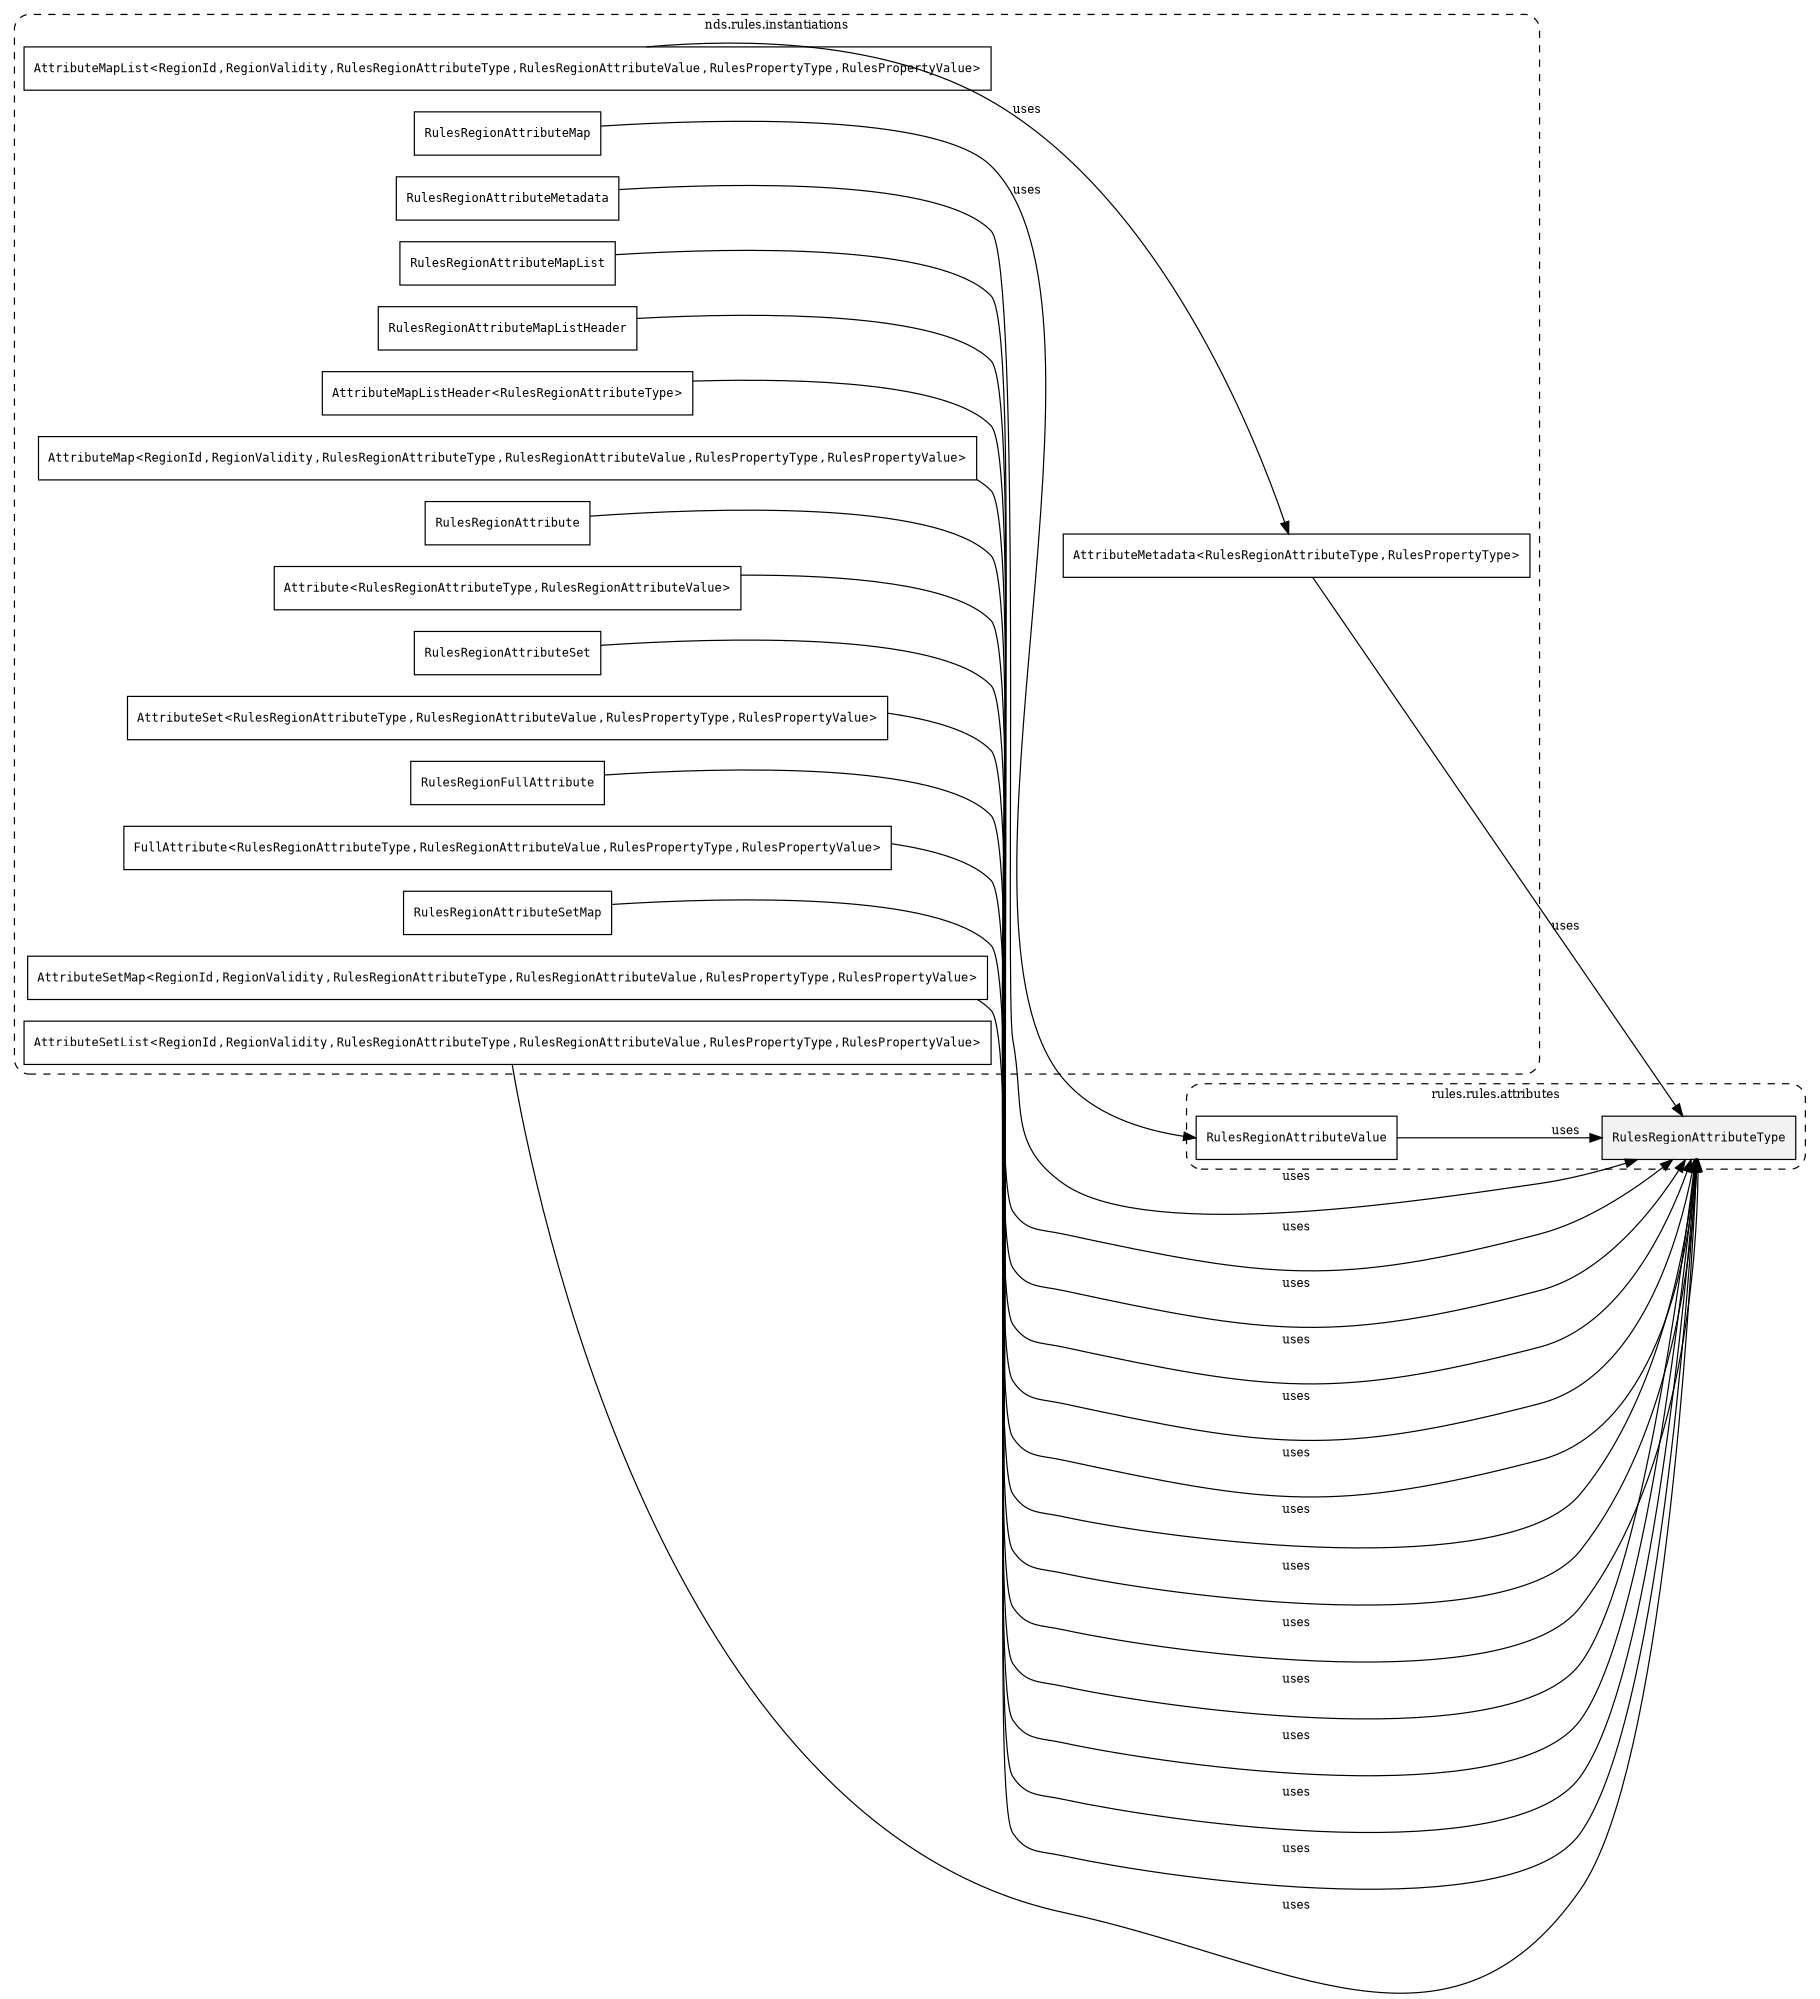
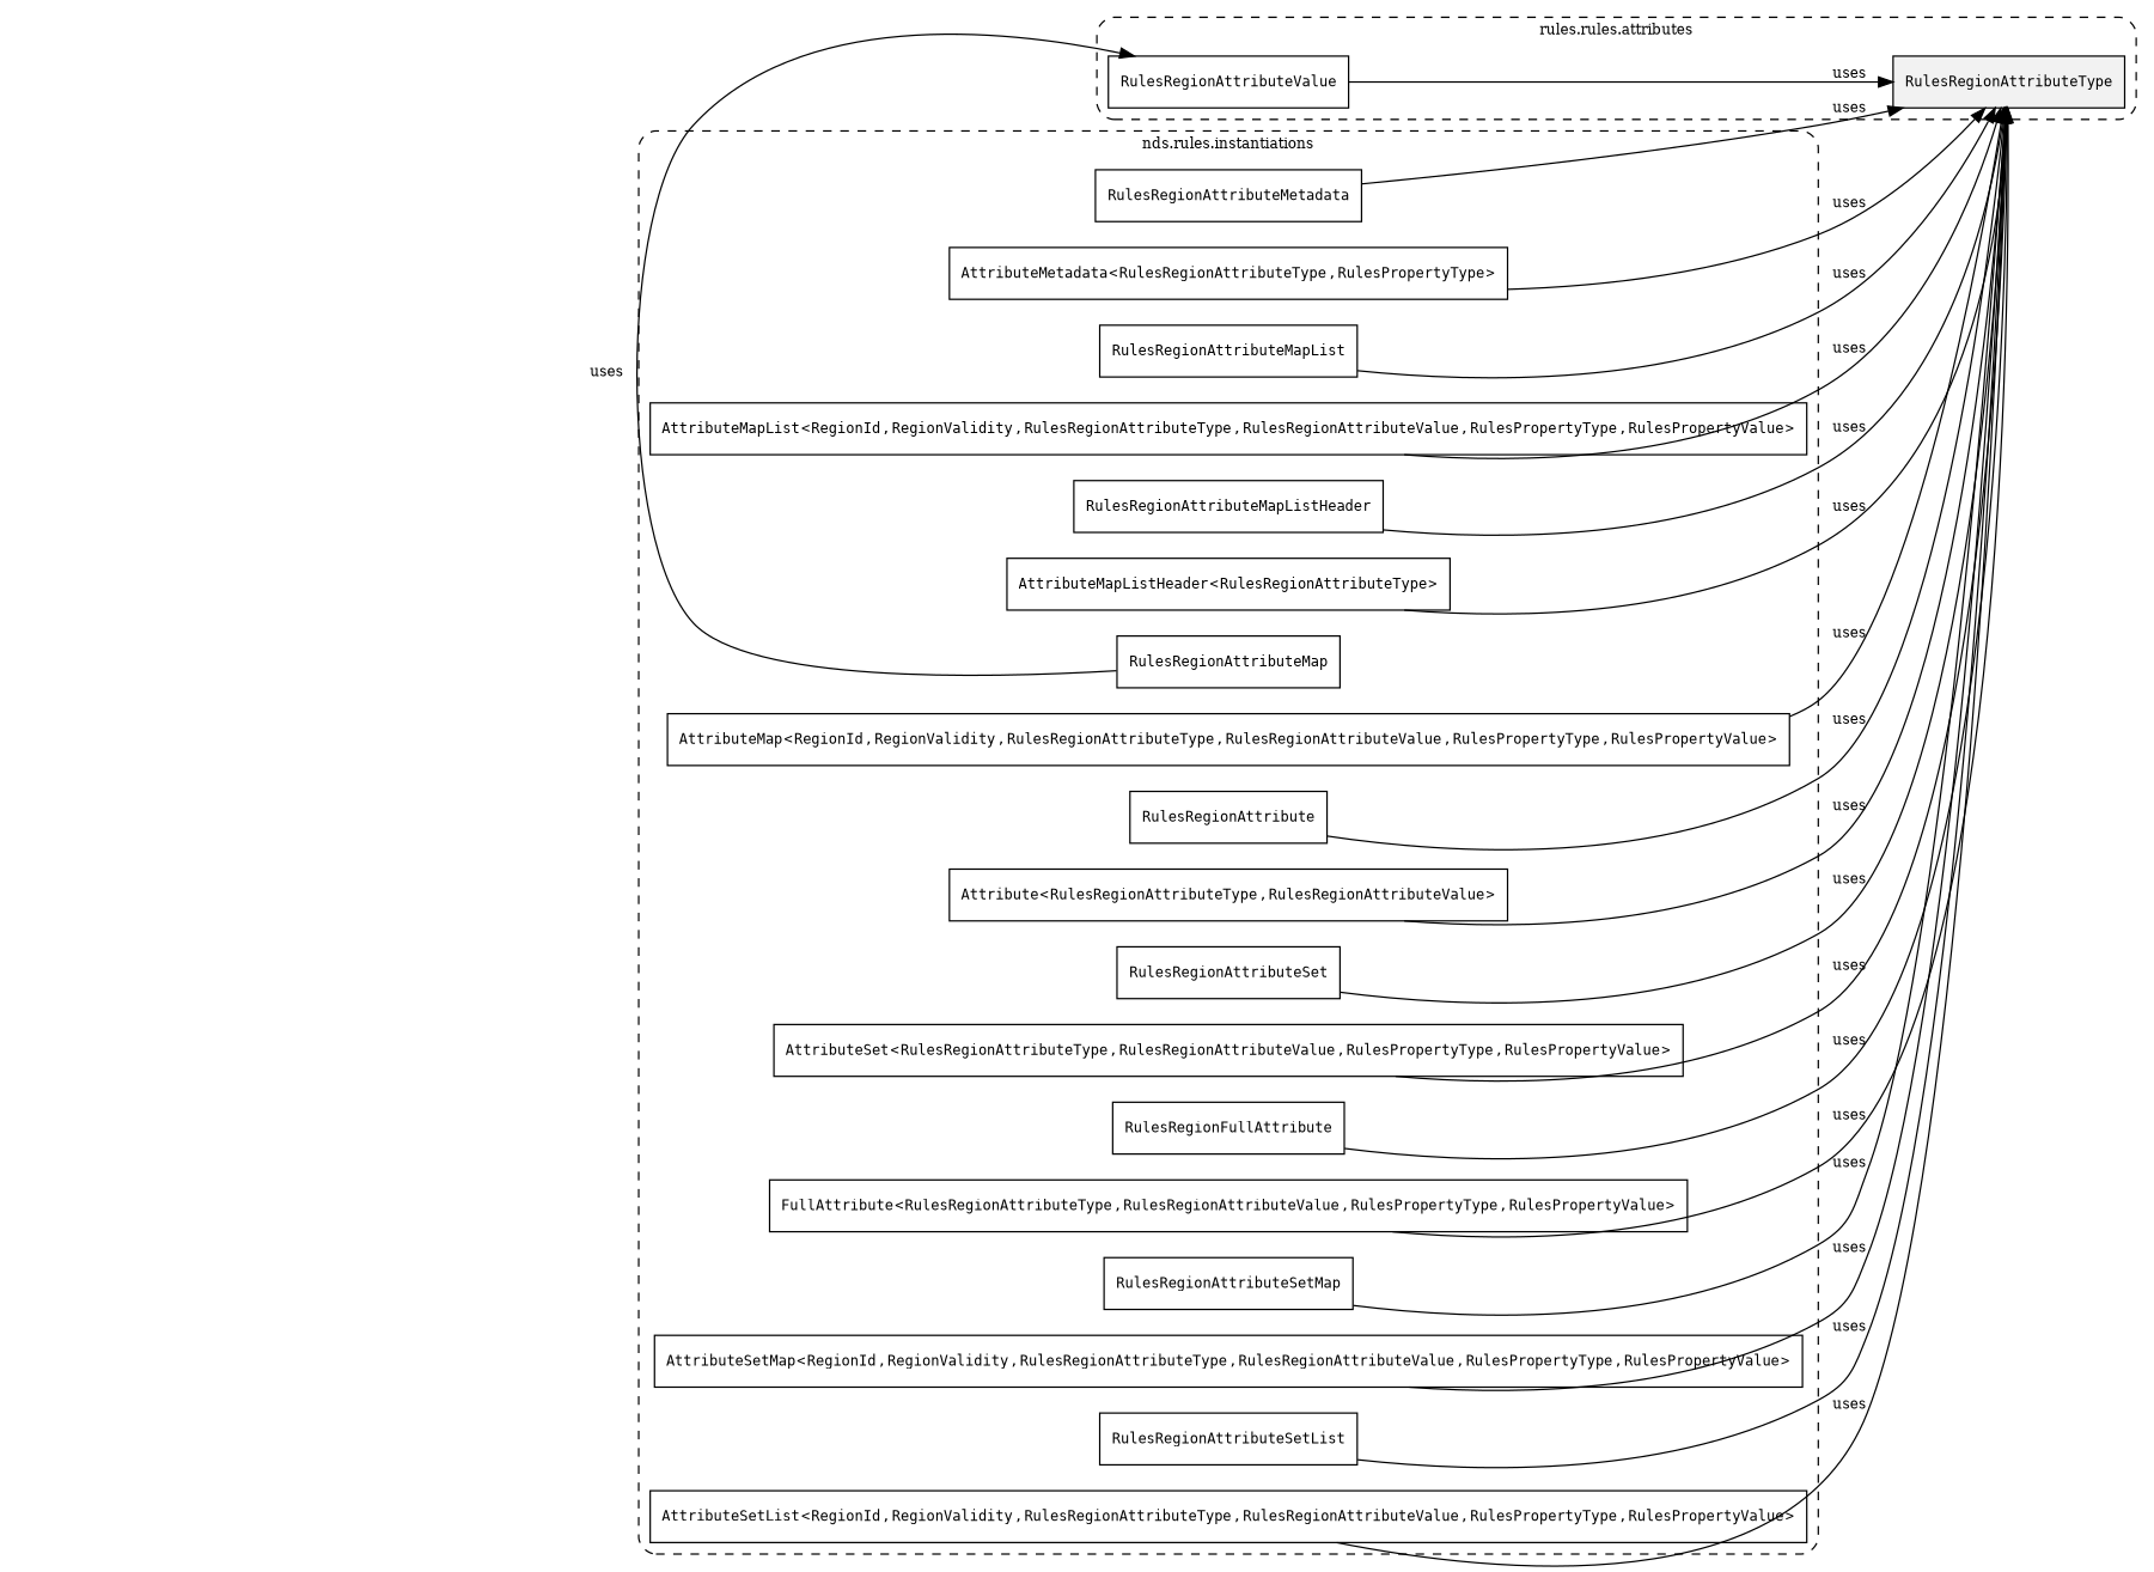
  digraph {
    fontsize=10
    rankdir=LR
    node [fontsize=10 shape=box]
    edge [fontsize=10]
    n1 [fillcolor="#0000000D" label=<<font face="monospace"><table align="center" border="0" cellspacing="0" cellpadding="0"><tr><td href="../../../content/packages/nds.rules.attributes.html#Enum-RulesRegionAttributeType" title="Enum defined in nds.rules.attributes">RulesRegionAttributeType</td></tr></table></font>> style=filled]
    n2 [label=<<font face="monospace"><table align="center" border="0" cellspacing="0" cellpadding="0"><tr><td href="../../../content/packages/nds.rules.attributes.html#Choice-RulesRegionAttributeValue" title="Choice defined in nds.rules.attributes">RulesRegionAttributeValue</td></tr></table></font>>]
    n3 [label=<<font face="monospace"><table align="center" border="0" cellspacing="0" cellpadding="0"><tr><td href="../../../content/packages/nds.rules.instantiations.html#InstantiateType-RulesRegionAttributeMetadata" title="InstantiateType defined in nds.rules.instantiations">RulesRegionAttributeMetadata</td></tr></table></font>>]
    n4 [label=<<font face="monospace"><table align="center" border="0" cellspacing="0" cellpadding="0"><tr><td href="../../../content/packages/nds.core.attributemap.html#Structure-AttributeMetadata" title="Structure defined in nds.core.attributemap">AttributeMetadata</td><td>&lt;</td><td><table align="center" border="0" cellspacing="0" cellpadding="0"><tr><td href="../../../content/packages/nds.rules.attributes.html#Enum-RulesRegionAttributeType" title="Enum defined in nds.rules.attributes">RulesRegionAttributeType</td></tr></table></td><td>,</td><td><table align="center" border="0" cellspacing="0" cellpadding="0"><tr><td href="../../../content/packages/nds.rules.properties.html#Structure-RulesPropertyType" title="Structure defined in nds.rules.properties">RulesPropertyType</td></tr></table></td><td>&gt;</td></tr></table></font>>]
    n5 [label=<<font face="monospace"><table align="center" border="0" cellspacing="0" cellpadding="0"><tr><td href="../../../content/packages/nds.rules.instantiations.html#InstantiateType-RulesRegionAttributeMapList" title="InstantiateType defined in nds.rules.instantiations">RulesRegionAttributeMapList</td></tr></table></font>>]
    n6 [label=<<font face="monospace"><table align="center" border="0" cellspacing="0" cellpadding="0"><tr><td href="../../../content/packages/nds.core.attributemap.html#Structure-AttributeMapList" title="Structure defined in nds.core.attributemap">AttributeMapList</td><td>&lt;</td><td><table align="center" border="0" cellspacing="0" cellpadding="0"><tr><td href="../../../content/packages/nds.core.types.html#Subtype-RegionId" title="Subtype defined in nds.core.types">RegionId</td></tr></table></td><td>,</td><td><table align="center" border="0" cellspacing="0" cellpadding="0"><tr><td href="../../../content/packages/nds.rules.types.html#Structure-RegionValidity" title="Structure defined in nds.rules.types">RegionValidity</td></tr></table></td><td>,</td><td><table align="center" border="0" cellspacing="0" cellpadding="0"><tr><td href="../../../content/packages/nds.rules.attributes.html#Enum-RulesRegionAttributeType" title="Enum defined in nds.rules.attributes">RulesRegionAttributeType</td></tr></table></td><td>,</td><td><table align="center" border="0" cellspacing="0" cellpadding="0"><tr><td href="../../../content/packages/nds.rules.attributes.html#Choice-RulesRegionAttributeValue" title="Choice defined in nds.rules.attributes">RulesRegionAttributeValue</td></tr></table></td><td>,</td><td><table align="center" border="0" cellspacing="0" cellpadding="0"><tr><td href="../../../content/packages/nds.rules.properties.html#Structure-RulesPropertyType" title="Structure defined in nds.rules.properties">RulesPropertyType</td></tr></table></td><td>,</td><td><table align="center" border="0" cellspacing="0" cellpadding="0"><tr><td href="../../../content/packages/nds.rules.properties.html#Structure-RulesPropertyValue" title="Structure defined in nds.rules.properties">RulesPropertyValue</td></tr></table></td><td>&gt;</td></tr></table></font>>]
    n7 [label=<<font face="monospace"><table align="center" border="0" cellspacing="0" cellpadding="0"><tr><td href="../../../content/packages/nds.rules.instantiations.html#InstantiateType-RulesRegionAttributeMapListHeader" title="InstantiateType defined in nds.rules.instantiations">RulesRegionAttributeMapListHeader</td></tr></table></font>>]
    n8 [label=<<font face="monospace"><table align="center" border="0" cellspacing="0" cellpadding="0"><tr><td href="../../../content/packages/nds.core.attributemap.html#Structure-AttributeMapListHeader" title="Structure defined in nds.core.attributemap">AttributeMapListHeader</td><td>&lt;</td><td><table align="center" border="0" cellspacing="0" cellpadding="0"><tr><td href="../../../content/packages/nds.rules.attributes.html#Enum-RulesRegionAttributeType" title="Enum defined in nds.rules.attributes">RulesRegionAttributeType</td></tr></table></td><td>&gt;</td></tr></table></font>>]
    n9 [label=<<font face="monospace"><table align="center" border="0" cellspacing="0" cellpadding="0"><tr><td href="../../../content/packages/nds.rules.instantiations.html#InstantiateType-RulesRegionAttributeMap" title="InstantiateType defined in nds.rules.instantiations">RulesRegionAttributeMap</td></tr></table></font>>]
    n10 [label=<<font face="monospace"><table align="center" border="0" cellspacing="0" cellpadding="0"><tr><td href="../../../content/packages/nds.core.attributemap.html#Structure-AttributeMap" title="Structure defined in nds.core.attributemap">AttributeMap</td><td>&lt;</td><td><table align="center" border="0" cellspacing="0" cellpadding="0"><tr><td href="../../../content/packages/nds.core.types.html#Subtype-RegionId" title="Subtype defined in nds.core.types">RegionId</td></tr></table></td><td>,</td><td><table align="center" border="0" cellspacing="0" cellpadding="0"><tr><td href="../../../content/packages/nds.rules.types.html#Structure-RegionValidity" title="Structure defined in nds.rules.types">RegionValidity</td></tr></table></td><td>,</td><td><table align="center" border="0" cellspacing="0" cellpadding="0"><tr><td href="../../../content/packages/nds.rules.attributes.html#Enum-RulesRegionAttributeType" title="Enum defined in nds.rules.attributes">RulesRegionAttributeType</td></tr></table></td><td>,</td><td><table align="center" border="0" cellspacing="0" cellpadding="0"><tr><td href="../../../content/packages/nds.rules.attributes.html#Choice-RulesRegionAttributeValue" title="Choice defined in nds.rules.attributes">RulesRegionAttributeValue</td></tr></table></td><td>,</td><td><table align="center" border="0" cellspacing="0" cellpadding="0"><tr><td href="../../../content/packages/nds.rules.properties.html#Structure-RulesPropertyType" title="Structure defined in nds.rules.properties">RulesPropertyType</td></tr></table></td><td>,</td><td><table align="center" border="0" cellspacing="0" cellpadding="0"><tr><td href="../../../content/packages/nds.rules.properties.html#Structure-RulesPropertyValue" title="Structure defined in nds.rules.properties">RulesPropertyValue</td></tr></table></td><td>&gt;</td></tr></table></font>>]
    n11 [label=<<font face="monospace"><table align="center" border="0" cellspacing="0" cellpadding="0"><tr><td href="../../../content/packages/nds.rules.instantiations.html#InstantiateType-RulesRegionAttribute" title="InstantiateType defined in nds.rules.instantiations">RulesRegionAttribute</td></tr></table></font>>]
    n12 [label=<<font face="monospace"><table align="center" border="0" cellspacing="0" cellpadding="0"><tr><td href="../../../content/packages/nds.core.attributemap.html#Structure-Attribute" title="Structure defined in nds.core.attributemap">Attribute</td><td>&lt;</td><td><table align="center" border="0" cellspacing="0" cellpadding="0"><tr><td href="../../../content/packages/nds.rules.attributes.html#Enum-RulesRegionAttributeType" title="Enum defined in nds.rules.attributes">RulesRegionAttributeType</td></tr></table></td><td>,</td><td><table align="center" border="0" cellspacing="0" cellpadding="0"><tr><td href="../../../content/packages/nds.rules.attributes.html#Choice-RulesRegionAttributeValue" title="Choice defined in nds.rules.attributes">RulesRegionAttributeValue</td></tr></table></td><td>&gt;</td></tr></table></font>>]
    n13 [label=<<font face="monospace"><table align="center" border="0" cellspacing="0" cellpadding="0"><tr><td href="../../../content/packages/nds.rules.instantiations.html#InstantiateType-RulesRegionAttributeSet" title="InstantiateType defined in nds.rules.instantiations">RulesRegionAttributeSet</td></tr></table></font>>]
    n14 [label=<<font face="monospace"><table align="center" border="0" cellspacing="0" cellpadding="0"><tr><td href="../../../content/packages/nds.core.attributemap.html#Structure-AttributeSet" title="Structure defined in nds.core.attributemap">AttributeSet</td><td>&lt;</td><td><table align="center" border="0" cellspacing="0" cellpadding="0"><tr><td href="../../../content/packages/nds.rules.attributes.html#Enum-RulesRegionAttributeType" title="Enum defined in nds.rules.attributes">RulesRegionAttributeType</td></tr></table></td><td>,</td><td><table align="center" border="0" cellspacing="0" cellpadding="0"><tr><td href="../../../content/packages/nds.rules.attributes.html#Choice-RulesRegionAttributeValue" title="Choice defined in nds.rules.attributes">RulesRegionAttributeValue</td></tr></table></td><td>,</td><td><table align="center" border="0" cellspacing="0" cellpadding="0"><tr><td href="../../../content/packages/nds.rules.properties.html#Structure-RulesPropertyType" title="Structure defined in nds.rules.properties">RulesPropertyType</td></tr></table></td><td>,</td><td><table align="center" border="0" cellspacing="0" cellpadding="0"><tr><td href="../../../content/packages/nds.rules.properties.html#Structure-RulesPropertyValue" title="Structure defined in nds.rules.properties">RulesPropertyValue</td></tr></table></td><td>&gt;</td></tr></table></font>>]
    n15 [label=<<font face="monospace"><table align="center" border="0" cellspacing="0" cellpadding="0"><tr><td href="../../../content/packages/nds.rules.instantiations.html#InstantiateType-RulesRegionFullAttribute" title="InstantiateType defined in nds.rules.instantiations">RulesRegionFullAttribute</td></tr></table></font>>]
    n16 [label=<<font face="monospace"><table align="center" border="0" cellspacing="0" cellpadding="0"><tr><td href="../../../content/packages/nds.core.attributemap.html#Structure-FullAttribute" title="Structure defined in nds.core.attributemap">FullAttribute</td><td>&lt;</td><td><table align="center" border="0" cellspacing="0" cellpadding="0"><tr><td href="../../../content/packages/nds.rules.attributes.html#Enum-RulesRegionAttributeType" title="Enum defined in nds.rules.attributes">RulesRegionAttributeType</td></tr></table></td><td>,</td><td><table align="center" border="0" cellspacing="0" cellpadding="0"><tr><td href="../../../content/packages/nds.rules.attributes.html#Choice-RulesRegionAttributeValue" title="Choice defined in nds.rules.attributes">RulesRegionAttributeValue</td></tr></table></td><td>,</td><td><table align="center" border="0" cellspacing="0" cellpadding="0"><tr><td href="../../../content/packages/nds.rules.properties.html#Structure-RulesPropertyType" title="Structure defined in nds.rules.properties">RulesPropertyType</td></tr></table></td><td>,</td><td><table align="center" border="0" cellspacing="0" cellpadding="0"><tr><td href="../../../content/packages/nds.rules.properties.html#Structure-RulesPropertyValue" title="Structure defined in nds.rules.properties">RulesPropertyValue</td></tr></table></td><td>&gt;</td></tr></table></font>>]
    n17 [label=<<font face="monospace"><table align="center" border="0" cellspacing="0" cellpadding="0"><tr><td href="../../../content/packages/nds.rules.instantiations.html#InstantiateType-RulesRegionAttributeSetMap" title="InstantiateType defined in nds.rules.instantiations">RulesRegionAttributeSetMap</td></tr></table></font>>]
    n18 [label=<<font face="monospace"><table align="center" border="0" cellspacing="0" cellpadding="0"><tr><td href="../../../content/packages/nds.core.attributemap.html#Structure-AttributeSetMap" title="Structure defined in nds.core.attributemap">AttributeSetMap</td><td>&lt;</td><td><table align="center" border="0" cellspacing="0" cellpadding="0"><tr><td href="../../../content/packages/nds.core.types.html#Subtype-RegionId" title="Subtype defined in nds.core.types">RegionId</td></tr></table></td><td>,</td><td><table align="center" border="0" cellspacing="0" cellpadding="0"><tr><td href="../../../content/packages/nds.rules.types.html#Structure-RegionValidity" title="Structure defined in nds.rules.types">RegionValidity</td></tr></table></td><td>,</td><td><table align="center" border="0" cellspacing="0" cellpadding="0"><tr><td href="../../../content/packages/nds.rules.attributes.html#Enum-RulesRegionAttributeType" title="Enum defined in nds.rules.attributes">RulesRegionAttributeType</td></tr></table></td><td>,</td><td><table align="center" border="0" cellspacing="0" cellpadding="0"><tr><td href="../../../content/packages/nds.rules.attributes.html#Choice-RulesRegionAttributeValue" title="Choice defined in nds.rules.attributes">RulesRegionAttributeValue</td></tr></table></td><td>,</td><td><table align="center" border="0" cellspacing="0" cellpadding="0"><tr><td href="../../../content/packages/nds.rules.properties.html#Structure-RulesPropertyType" title="Structure defined in nds.rules.properties">RulesPropertyType</td></tr></table></td><td>,</td><td><table align="center" border="0" cellspacing="0" cellpadding="0"><tr><td href="../../../content/packages/nds.rules.properties.html#Structure-RulesPropertyValue" title="Structure defined in nds.rules.properties">RulesPropertyValue</td></tr></table></td><td>&gt;</td></tr></table></font>>]
+   n19 [label=<<font face="monospace"><table align="center" border="0" cellspacing="0" cellpadding="0"><tr><td href="../../../content/packages/nds.rules.instantiations.html#InstantiateType-RulesRegionAttributeSetList" title="InstantiateType defined in nds.rules.instantiations">RulesRegionAttributeSetList</td></tr></table></font>>]
    n20 [label=<<font face="monospace"><table align="center" border="0" cellspacing="0" cellpadding="0"><tr><td href="../../../content/packages/nds.core.attributemap.html#Structure-AttributeSetList" title="Structure defined in nds.core.attributemap">AttributeSetList</td><td>&lt;</td><td><table align="center" border="0" cellspacing="0" cellpadding="0"><tr><td href="../../../content/packages/nds.core.types.html#Subtype-RegionId" title="Subtype defined in nds.core.types">RegionId</td></tr></table></td><td>,</td><td><table align="center" border="0" cellspacing="0" cellpadding="0"><tr><td href="../../../content/packages/nds.rules.types.html#Structure-RegionValidity" title="Structure defined in nds.rules.types">RegionValidity</td></tr></table></td><td>,</td><td><table align="center" border="0" cellspacing="0" cellpadding="0"><tr><td href="../../../content/packages/nds.rules.attributes.html#Enum-RulesRegionAttributeType" title="Enum defined in nds.rules.attributes">RulesRegionAttributeType</td></tr></table></td><td>,</td><td><table align="center" border="0" cellspacing="0" cellpadding="0"><tr><td href="../../../content/packages/nds.rules.attributes.html#Choice-RulesRegionAttributeValue" title="Choice defined in nds.rules.attributes">RulesRegionAttributeValue</td></tr></table></td><td>,</td><td><table align="center" border="0" cellspacing="0" cellpadding="0"><tr><td href="../../../content/packages/nds.rules.properties.html#Structure-RulesPropertyType" title="Structure defined in nds.rules.properties">RulesPropertyType</td></tr></table></td><td>,</td><td><table align="center" border="0" cellspacing="0" cellpadding="0"><tr><td href="../../../content/packages/nds.rules.properties.html#Structure-RulesPropertyValue" title="Structure defined in nds.rules.properties">RulesPropertyValue</td></tr></table></td><td>&gt;</td></tr></table></font>>]
    subgraph cluster_1 {
      label="rules.rules.attributes"
      style="dashed, rounded"
      n1
      n2
    }
    subgraph cluster_2 {
      label="nds.rules.instantiations"
      style="dashed, rounded"
      n3
      n4
      n5
      n6
      n7
      n8
      n9
      n10
      n11
      n12
      n13
      n14
      n15
      n16
      n17
      n18
+     n19
      n20
    }
    n2 -> n1 [label=uses]
    n3 -> n1 [label=uses]
    n4 -> n1 [label=uses]
    n5 -> n1 [label=uses]
-   n6 -> n4 [label=uses]
+   n6 -> n1 [label=uses]
    n7 -> n1 [label=uses]
    n8 -> n1 [label=uses]
    n9 -> n2 [label=uses]
    n10 -> n1 [label=uses]
    n11 -> n1 [label=uses]
    n12 -> n1 [label=uses]
    n13 -> n1 [label=uses]
    n14 -> n1 [label=uses]
    n15 -> n1 [label=uses]
    n16 -> n1 [label=uses]
    n17 -> n1 [label=uses]
    n18 -> n1 [label=uses]
+   n19 -> n1 [label=uses]
    n20 -> n1 [label=uses]
  }
